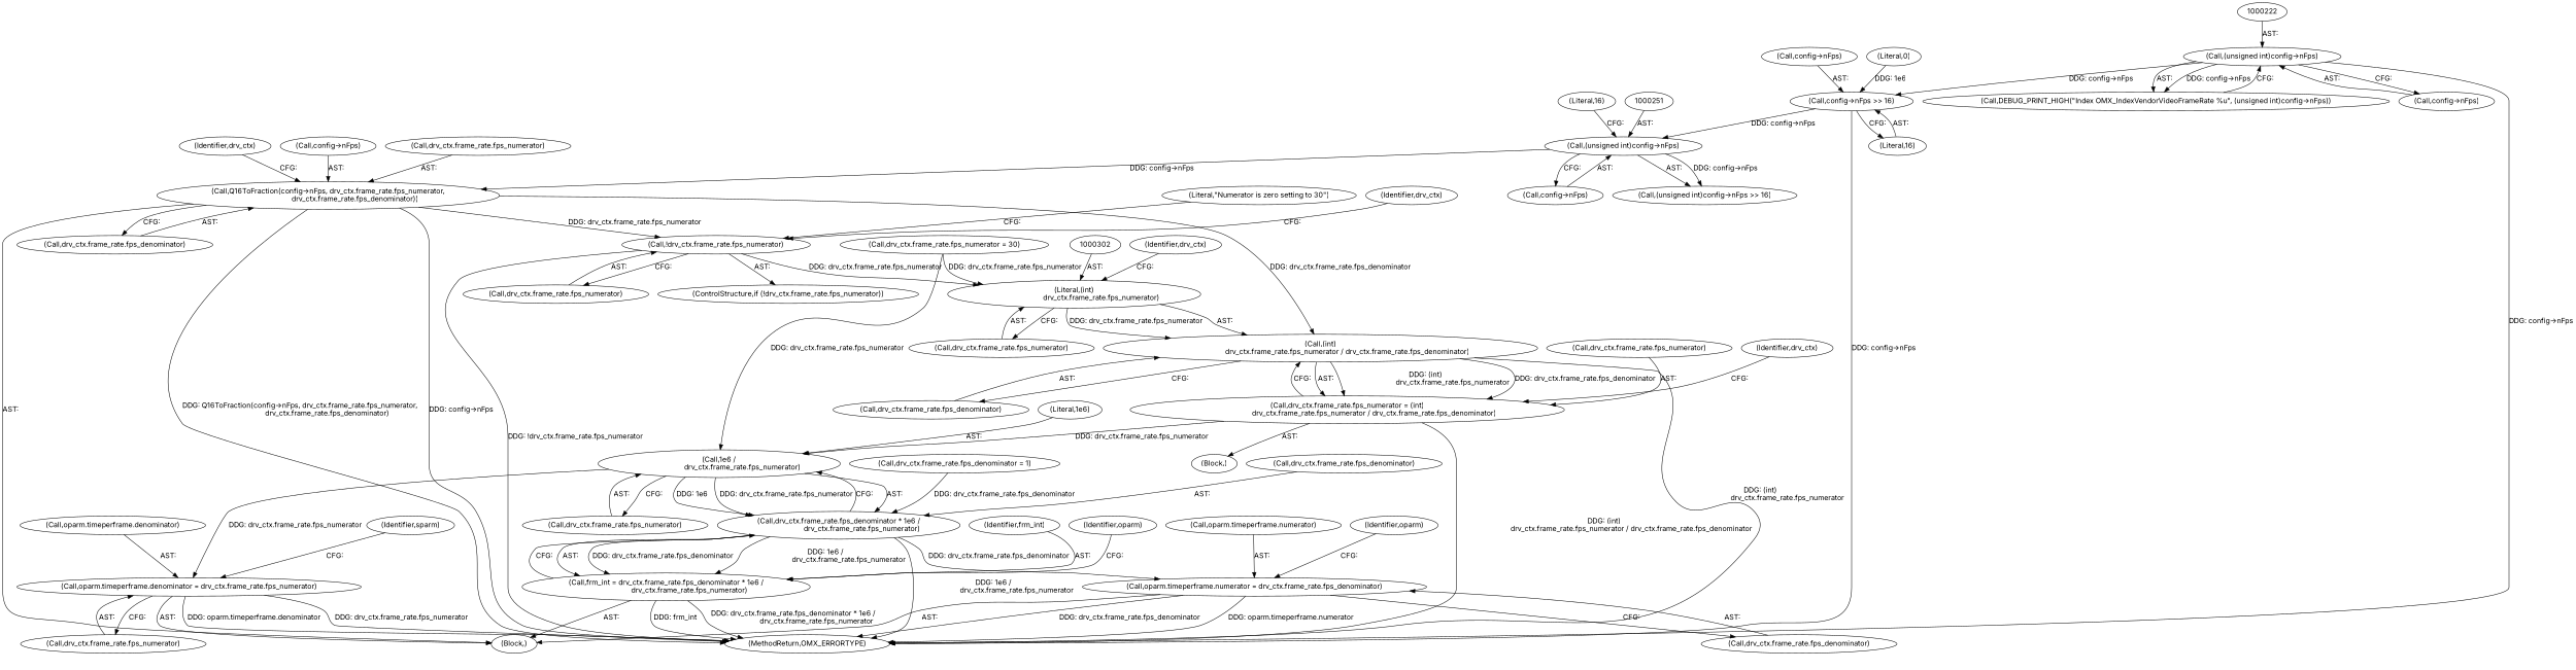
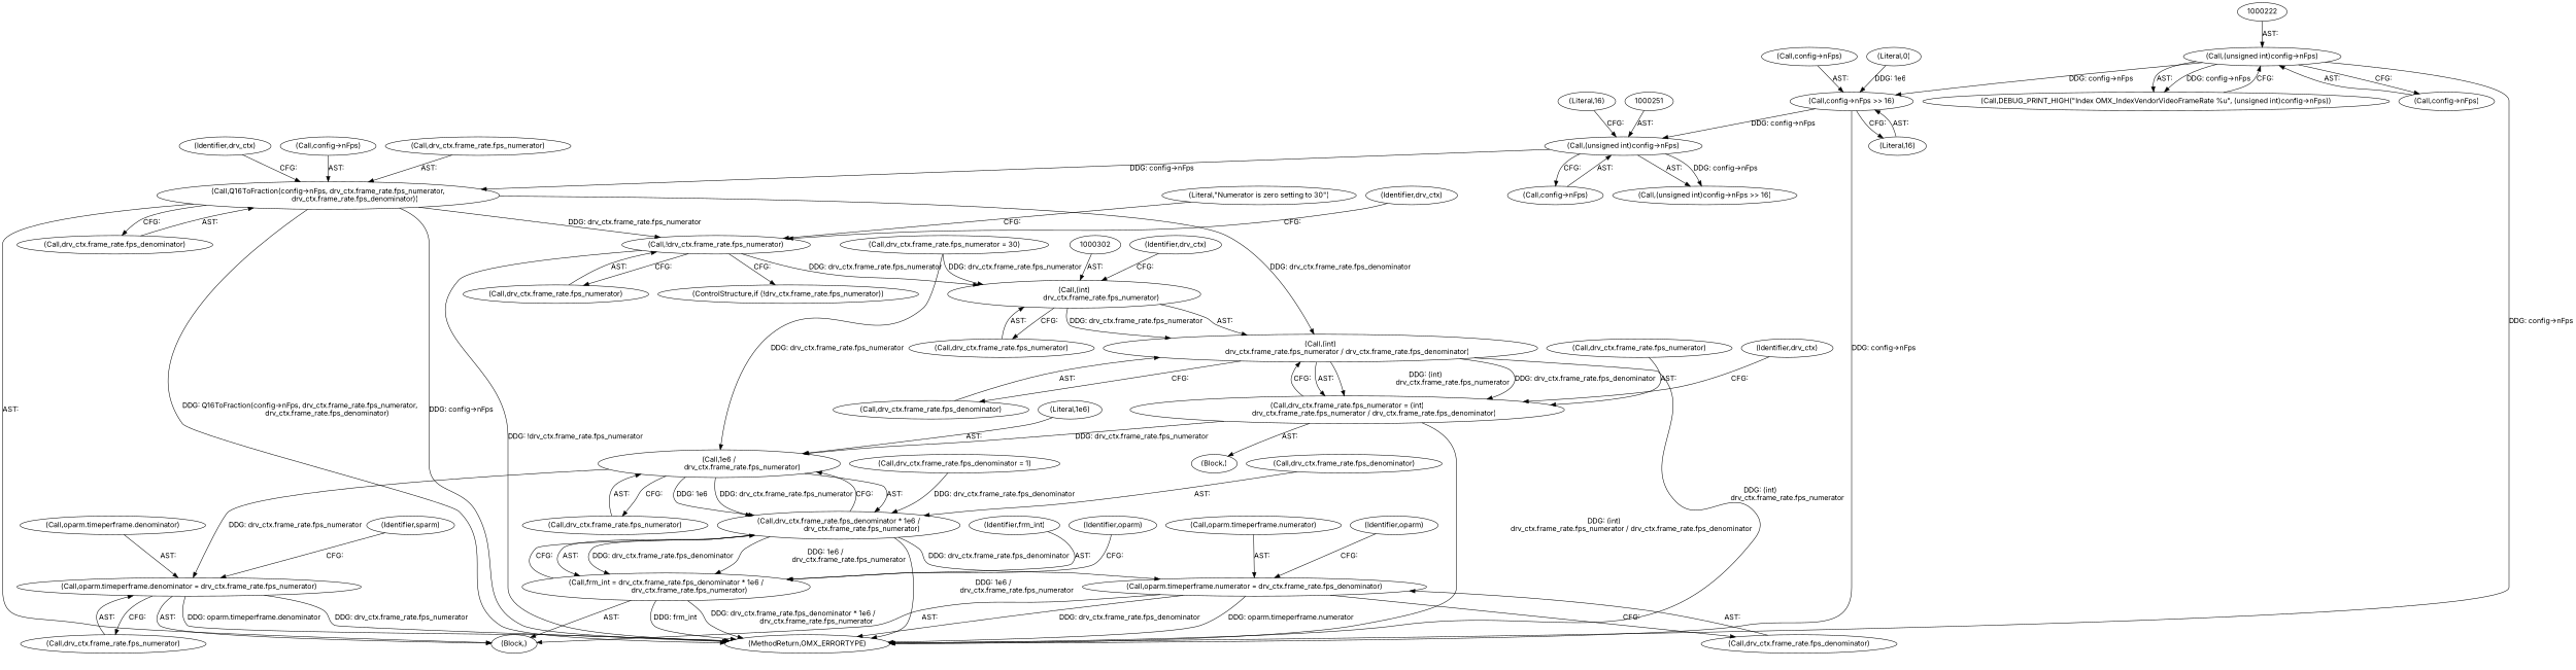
  digraph {
    fontname=Inter
    node [fontname=Inter]
    edge [fontname=Inter]
    n1 [label="(Call,Q16ToFraction(config->nFps, drv_ctx.frame_rate.fps_numerator,\n                            drv_ctx.frame_rate.fps_denominator))"]
    n2 [label="(Call,!drv_ctx.frame_rate.fps_numerator)"]
    n3 [label="(Call,(int)\n                            drv_ctx.frame_rate.fps_numerator / drv_ctx.frame_rate.fps_denominator)"]
    n4 [label="(Block,)"]
    n5 [label="(MethodReturn,OMX_ERRORTYPE)"]
    n6 [label="(Call,drv_ctx.frame_rate.fps_denominator)"]
-   n7 [label="(Literal,(int)\n                            drv_ctx.frame_rate.fps_numerator)"]
+   n7 [label="(Call,(int)\n                            drv_ctx.frame_rate.fps_numerator)"]
    n8 [label="(ControlStructure,if (!drv_ctx.frame_rate.fps_numerator))"]
    n9 [label="(Call,drv_ctx.frame_rate.fps_numerator)"]
    n10 [label="(Call,drv_ctx.frame_rate.fps_numerator = (int)\n                            drv_ctx.frame_rate.fps_numerator / drv_ctx.frame_rate.fps_denominator)"]
    n11 [label="(Call,drv_ctx.frame_rate.fps_denominator)"]
    n12 [label="(Call,(unsigned int)config->nFps)"]
    n13 [label="(Call,(unsigned int)config->nFps >> 16)"]
    n14 [label="(Call,config->nFps)"]
    n15 [label="(Call,config->nFps >> 16)"]
    n16 [label="(Literal,16)"]
    n17 [label="(Call,(unsigned int)config->nFps)"]
    n18 [label="(Call,config->nFps)"]
    n19 [label="(Call,DEBUG_PRINT_HIGH(\"Index OMX_IndexVendorVideoFrameRate %u\", (unsigned int)config->nFps))"]
    n20 [label="(Call,drv_ctx.frame_rate.fps_numerator)"]
    n21 [label="(Call,1e6 /\n                        drv_ctx.frame_rate.fps_numerator)"]
    n22 [label="(Call,drv_ctx.frame_rate.fps_denominator * 1e6 /\n                        drv_ctx.frame_rate.fps_numerator)"]
    n23 [label="(Call,oparm.timeperframe.denominator = drv_ctx.frame_rate.fps_numerator)"]
    n24 [label="(Call,drv_ctx.frame_rate.fps_numerator)"]
    n25 [label="(Block,)"]
    n26 [label="(Call,frm_int = drv_ctx.frame_rate.fps_denominator * 1e6 /\n                        drv_ctx.frame_rate.fps_numerator)"]
    n27 [label="(Call,oparm.timeperframe.numerator = drv_ctx.frame_rate.fps_denominator)"]
    n28 [label="(Call,drv_ctx.frame_rate.fps_numerator)"]
    n29 [label="(Call,drv_ctx.frame_rate.fps_denominator)"]
    n30 [label="(Identifier,frm_int)"]
    n31 [label="(Identifier,oparm)"]
    n32 [label="(Call,drv_ctx.frame_rate.fps_numerator)"]
    n33 [label="(Call,config->nFps)"]
    n34 [label="(Call,drv_ctx.frame_rate.fps_numerator)"]
    n35 [label="(Identifier,drv_ctx)"]
    n36 [label="(Call,drv_ctx.frame_rate.fps_numerator = 30)"]
    n37 [label="(Call,drv_ctx.frame_rate.fps_denominator)"]
    n38 [label="(Literal,0)"]
    n39 [label="(Call,drv_ctx.frame_rate.fps_denominator = 1)"]
    n40 [label="(Call,config->nFps)"]
    n41 [label="(Identifier,drv_ctx)"]
    n42 [label="(Identifier,oparm)"]
    n43 [label="(Call,oparm.timeperframe.numerator)"]
    n44 [label="(Literal,\"Numerator is zero setting to 30\")"]
    n45 [label="(Identifier,sparm)"]
    n46 [label="(Call,oparm.timeperframe.denominator)"]
    n47 [label="(Identifier,drv_ctx)"]
    n48 [label="(Literal,1e6)"]
    n49 [label="(Identifier,drv_ctx)"]
    n50 [label="(Literal,16)"]
    1000251
    1000222
    1000302
    n1 -> n2 [label="DDG: drv_ctx.frame_rate.fps_numerator"]
    n1 -> n3 [label="DDG: drv_ctx.frame_rate.fps_denominator"]
    n1 -> n4 [label="AST: "]
    n1 -> n5 [label="DDG: config->nFps"]
    n1 -> n5 [label="DDG: Q16ToFraction(config->nFps, drv_ctx.frame_rate.fps_numerator,\n                            drv_ctx.frame_rate.fps_denominator)"]
    n1 -> n6 [label="CFG: "]
    n2 -> n5 [label="DDG: !drv_ctx.frame_rate.fps_numerator"]
    n2 -> n7 [label="DDG: drv_ctx.frame_rate.fps_numerator"]
-   n2 -> n8 [label="AST: "]
+   n2 -> n8 [label="CFG: "]
    n2 -> n9 [label="CFG: "]
    n3 -> n5 [label="DDG: (int)\n                            drv_ctx.frame_rate.fps_numerator"]
    n3 -> n10 [label="AST: "]
    n3 -> n10 [label="DDG: (int)\n                            drv_ctx.frame_rate.fps_numerator"]
    n3 -> n10 [label="DDG: drv_ctx.frame_rate.fps_denominator"]
    n3 -> n11 [label="CFG: "]
    n6 -> n1 [label="AST: "]
    n7 -> n3 [label="AST: "]
    n7 -> n3 [label="DDG: drv_ctx.frame_rate.fps_numerator"]
    n7 -> n20 [label="CFG: "]
    n9 -> n2 [label="AST: "]
    n10 -> n3 [label="CFG: "]
    n10 -> n5 [label="DDG: (int)\n                            drv_ctx.frame_rate.fps_numerator / drv_ctx.frame_rate.fps_denominator"]
    n10 -> n21 [label="DDG: drv_ctx.frame_rate.fps_numerator"]
    n10 -> n25 [label="AST: "]
    n11 -> n3 [label="AST: "]
    n12 -> n1 [label="DDG: config->nFps"]
    n12 -> n13 [label="AST: "]
    n12 -> n13 [label="DDG: config->nFps"]
    n12 -> n14 [label="CFG: "]
    n14 -> n12 [label="AST: "]
    n15 -> n5 [label="DDG: config->nFps"]
    n15 -> n12 [label="DDG: config->nFps"]
    n15 -> n16 [label="CFG: "]
    n16 -> n15 [label="AST: "]
    n17 -> n5 [label="DDG: config->nFps"]
    n17 -> n15 [label="DDG: config->nFps"]
    n17 -> n18 [label="CFG: "]
    n17 -> n19 [label="AST: "]
    n17 -> n19 [label="DDG: config->nFps"]
    n18 -> n17 [label="AST: "]
    n19 -> n17 [label="CFG: "]
    n20 -> n7 [label="AST: "]
    n21 -> n22 [label="AST: "]
    n21 -> n22 [label="DDG: 1e6"]
    n21 -> n22 [label="DDG: drv_ctx.frame_rate.fps_numerator"]
    n21 -> n23 [label="DDG: drv_ctx.frame_rate.fps_numerator"]
    n21 -> n24 [label="CFG: "]
    n22 -> n5 [label="DDG: 1e6 /\n                        drv_ctx.frame_rate.fps_numerator"]
    n22 -> n21 [label="CFG: "]
    n22 -> n26 [label="AST: "]
    n22 -> n26 [label="DDG: drv_ctx.frame_rate.fps_denominator"]
    n22 -> n26 [label="DDG: 1e6 /\n                        drv_ctx.frame_rate.fps_numerator"]
    n22 -> n27 [label="DDG: drv_ctx.frame_rate.fps_denominator"]
    n23 -> n4 [label="AST: "]
    n23 -> n5 [label="DDG: drv_ctx.frame_rate.fps_numerator"]
    n23 -> n5 [label="DDG: oparm.timeperframe.denominator"]
    n23 -> n28 [label="CFG: "]
    n24 -> n21 [label="AST: "]
    n26 -> n4 [label="AST: "]
    n26 -> n5 [label="DDG: drv_ctx.frame_rate.fps_denominator * 1e6 /\n                        drv_ctx.frame_rate.fps_numerator"]
    n26 -> n5 [label="DDG: frm_int"]
    n26 -> n22 [label="CFG: "]
    n27 -> n4 [label="AST: "]
    n27 -> n5 [label="DDG: drv_ctx.frame_rate.fps_denominator"]
    n27 -> n5 [label="DDG: oparm.timeperframe.numerator"]
    n27 -> n29 [label="CFG: "]
    n28 -> n23 [label="AST: "]
    n29 -> n27 [label="AST: "]
    n30 -> n26 [label="AST: "]
    n31 -> n27 [label="CFG: "]
    n32 -> n10 [label="AST: "]
    n33 -> n15 [label="AST: "]
    n34 -> n1 [label="AST: "]
    n35 -> n1 [label="CFG: "]
    n36 -> n7 [label="DDG: drv_ctx.frame_rate.fps_numerator"]
    n36 -> n21 [label="DDG: drv_ctx.frame_rate.fps_numerator"]
    n37 -> n22 [label="AST: "]
    n38 -> n15 [label="DDG: 1e6"]
    n39 -> n22 [label="DDG: drv_ctx.frame_rate.fps_denominator"]
    n40 -> n1 [label="AST: "]
    n41 -> n7 [label="CFG: "]
    n42 -> n26 [label="CFG: "]
    n43 -> n27 [label="AST: "]
    n44 -> n2 [label="CFG: "]
    n45 -> n23 [label="CFG: "]
    n46 -> n23 [label="AST: "]
    n47 -> n2 [label="CFG: "]
    n48 -> n21 [label="AST: "]
    n49 -> n10 [label="CFG: "]
    n50 -> n12 [label="CFG: "]
    1000251 -> n12 [label="AST: "]
    1000222 -> n17 [label="AST: "]
    1000302 -> n7 [label="AST: "]
  }
